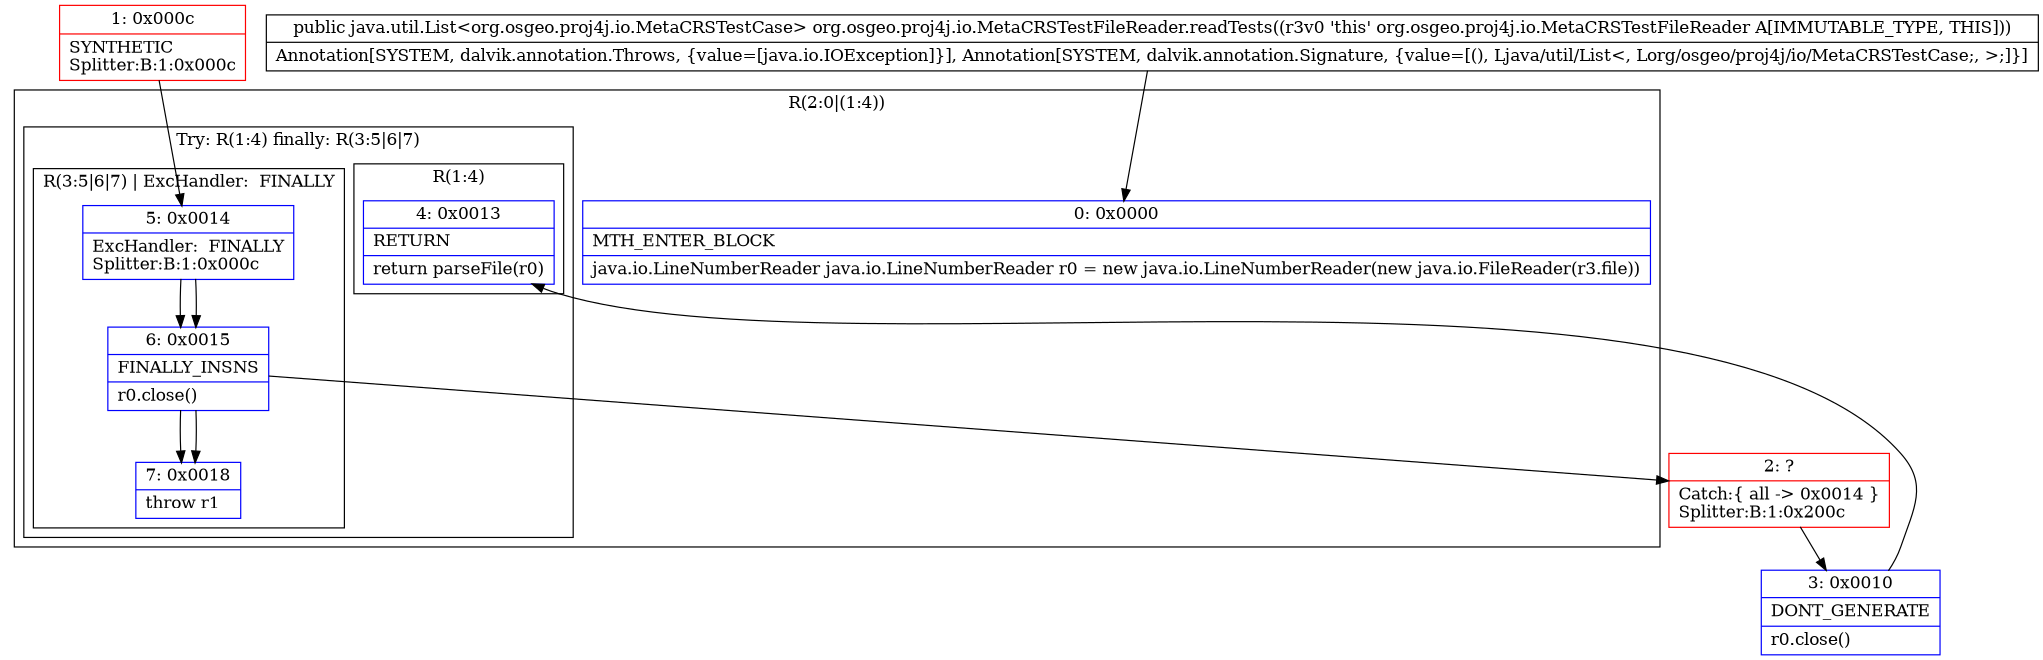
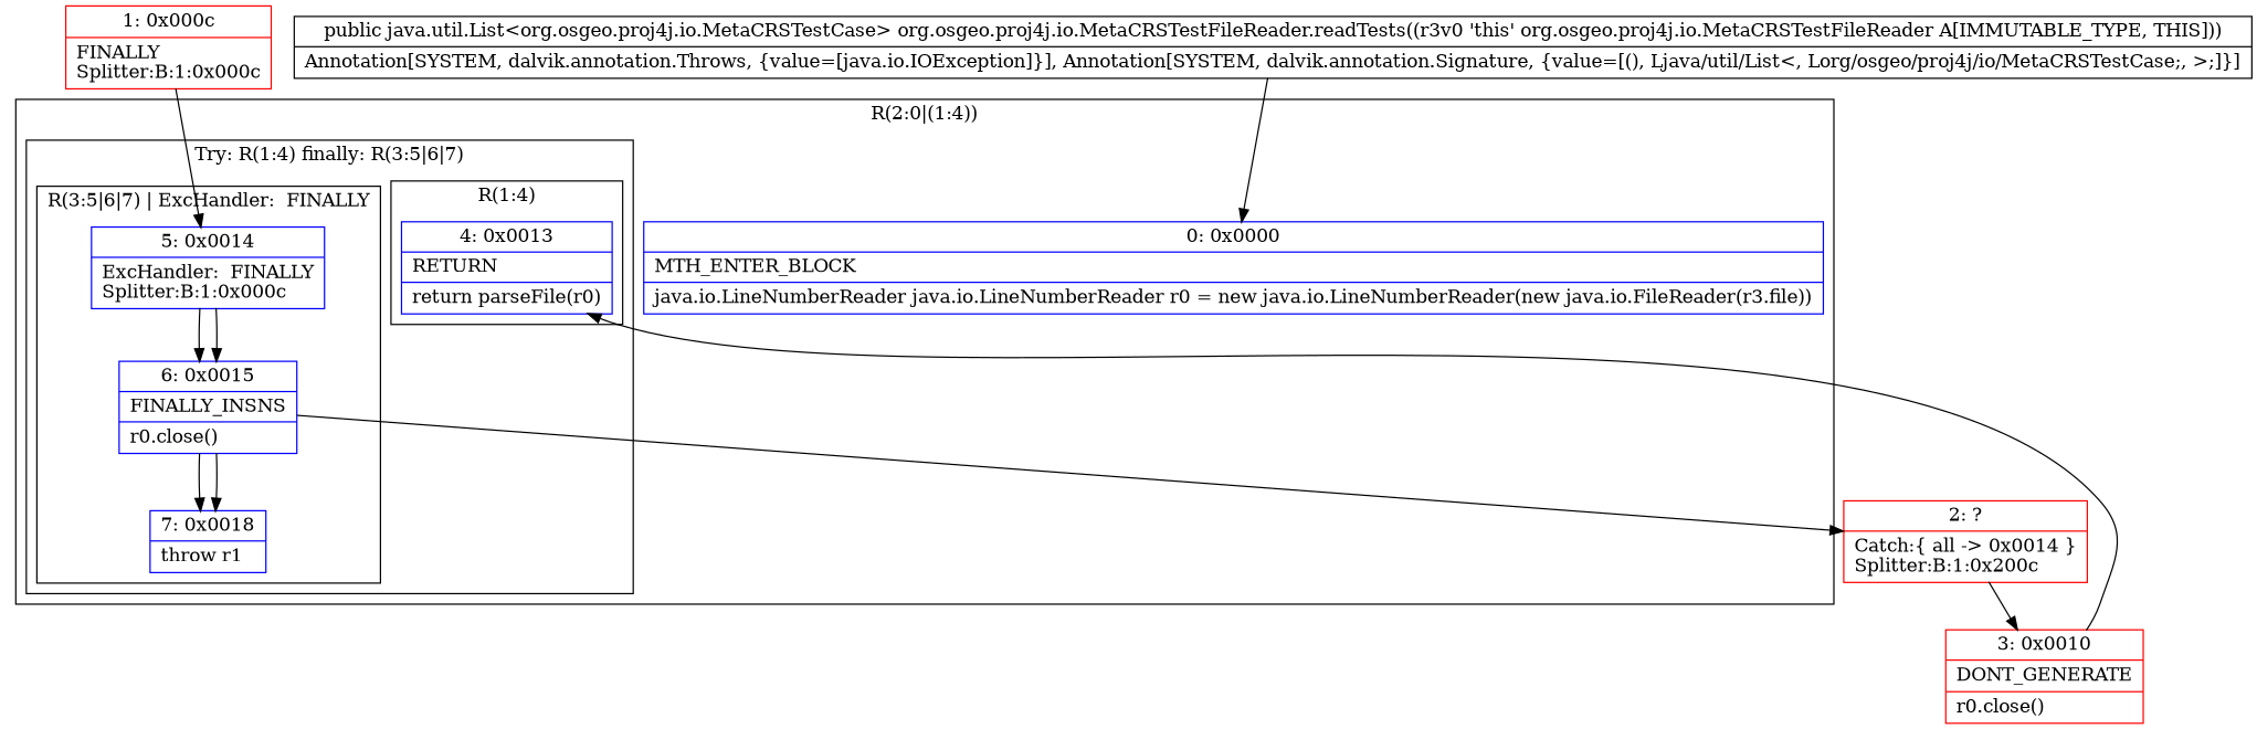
  digraph {
    node [color=blue shape=record]
    n1 [label="{4\:\ 0x0013|RETURN\l|return parseFile(r0)\l}"]
    n2 [label="{5\:\ 0x0014|ExcHandler:  FINALLY\lSplitter:B:1:0x000c\l}"]
    n3 [label="{6\:\ 0x0015|FINALLY_INSNS\l|r0.close()\l}"]
    n4 [label="{7\:\ 0x0018|throw r1\l}"]
    n5 [label="{0\:\ 0x0000|MTH_ENTER_BLOCK\l|java.io.LineNumberReader java.io.LineNumberReader r0 = new java.io.LineNumberReader(new java.io.FileReader(r3.file))\l}"]
    n6 [color=red label="{2\:\ ?|Catch:\{ all \-\> 0x0014 \}\lSplitter:B:1:0x200c\l}"]
-   n7 [color=red label="{1\:\ 0x000c|SYNTHETIC\lSplitter:B:1:0x000c\l}"]
-   n8 [label="{3\:\ 0x0010|DONT_GENERATE\l|r0.close()\l}"]
+   n7 [color=red label="{1\:\ 0x000c|FINALLY\lSplitter:B:1:0x000c\l}"]
+   n8 [color=red label="{3\:\ 0x0010|DONT_GENERATE\l|r0.close()\l}"]
    n9 [label="{public java.util.List\<org.osgeo.proj4j.io.MetaCRSTestCase\> org.osgeo.proj4j.io.MetaCRSTestFileReader.readTests((r3v0 'this' org.osgeo.proj4j.io.MetaCRSTestFileReader A[IMMUTABLE_TYPE, THIS]))  | Annotation[SYSTEM, dalvik.annotation.Throws, \{value=[java.io.IOException]\}], Annotation[SYSTEM, dalvik.annotation.Signature, \{value=[(), Ljava\/util\/List\<, Lorg\/osgeo\/proj4j\/io\/MetaCRSTestCase;, \>;]\}]\l}" color=""]
    subgraph cluster_1 {
      label="R(2:0|(1:4))"
      n5
      subgraph cluster_2 {
        label="Try: R(1:4) finally: R(3:5|6|7)"
        subgraph cluster_3 {
          label="R(1:4)"
          n1
        }
        subgraph cluster_4 {
          label="R(3:5|6|7) | ExcHandler:  FINALLY\l"
          n2
          n3
          n4
        }
      }
    }
    subgraph cluster_5 {
      label="R(3:5|6|7) | ExcHandler:  FINALLY\l"
    }
    n2 -> n3
    n2 -> n3
    n3 -> n4
    n3 -> n4
    n3 -> n6
    n6 -> n8
    n7 -> n2
    n8 -> n1
    n9 -> n5
  }
